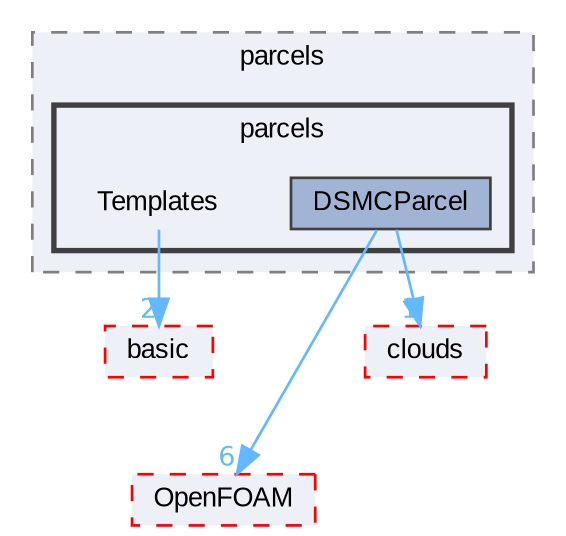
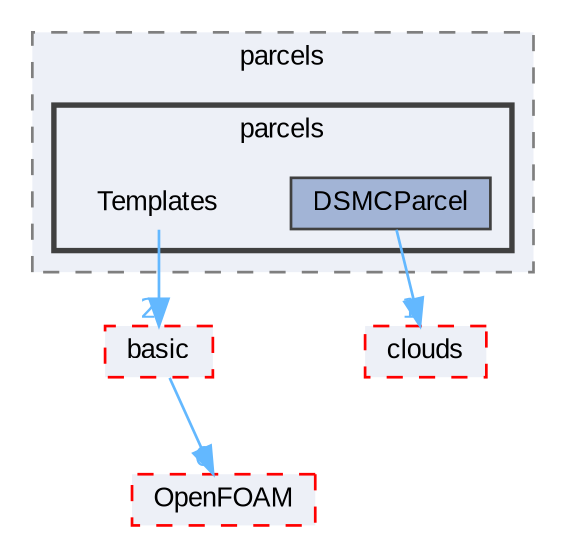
  digraph {
    compound=true
    fontname="Liberation Sans"
    node [fontname="Liberation Sans" fontsize=10 shape=box color=red fillcolor="#edf0f7" style="filled,dashed"]
    edge [color=steelblue1 fontcolor=steelblue1 fontname="Liberation Sans" fontsize=10 labeldistance=1.5 labelfontname=Helvetica labelfontsize=10]
    n1 [height=0.2 label=Templates shape=plaintext width=0.4 color="" fillcolor="" style=""]
    n2 [color=grey25 fillcolor="#a2b4d6" height=0.2 label=DSMCParcel style=filled width=0.4]
    n3 [height=0.2 label=basic width=0.4]
    n4 [height=0.2 label=OpenFOAM width=0.4]
    n5 [height=0.2 label=clouds width=0.4]
    subgraph cluster_1 {
      bgcolor="#edf0f7"
      fontsize=10
      label=parcels
      pencolor=grey50
      style="filled,dashed"
      subgraph cluster_2 {
        bgcolor="#edf0f7"
        fontsize=10
        label=parcels
        pencolor=grey25
        style="filled,bold"
        n1
        n2
      }
    }
    n1 -> n3 [headlabel=2]
-   n2 -> n4 [headlabel=6]
+   n3 -> n4 [headlabel=6]
    n2 -> n5 [headlabel=1]
  }
